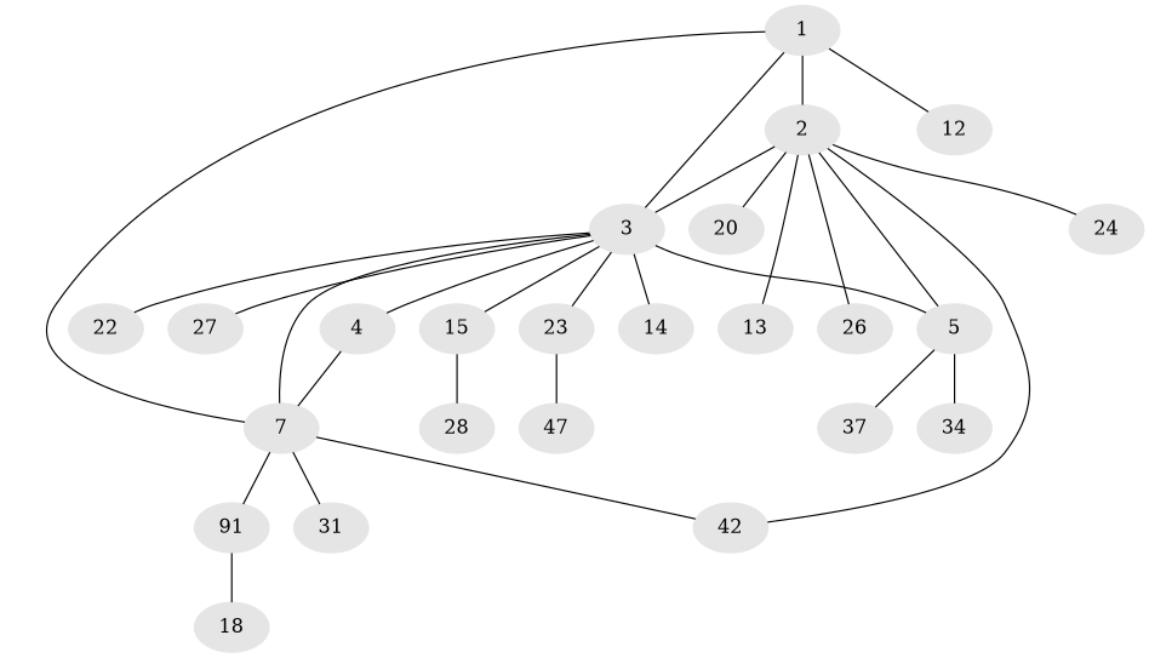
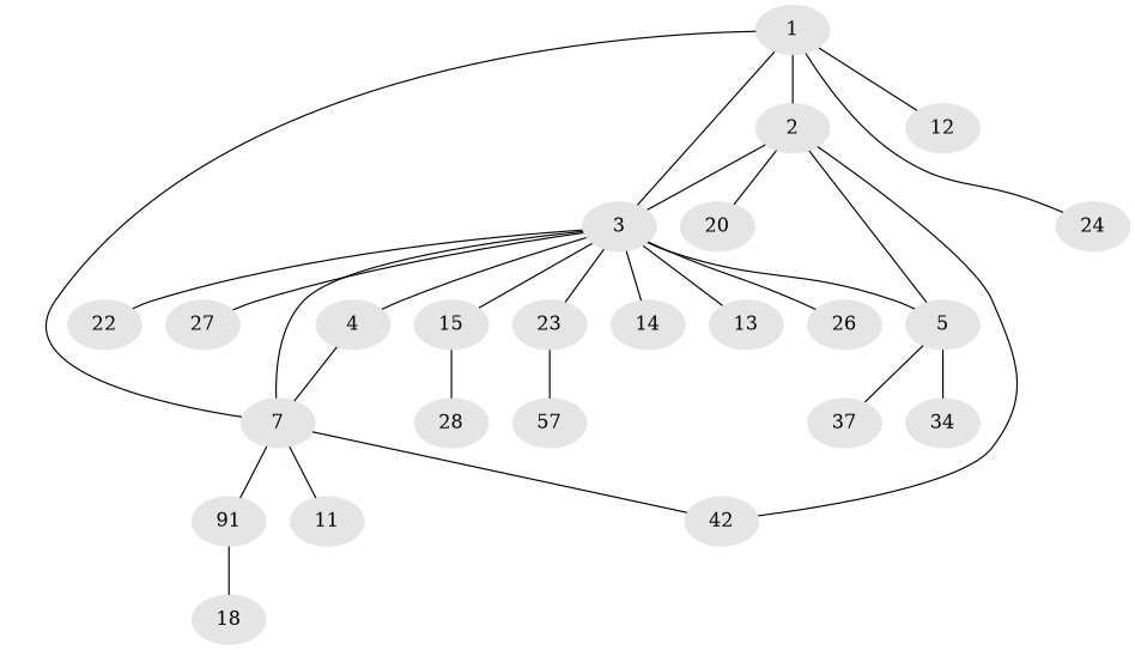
  graph {
    node [color=gray90 style=filled]
    1 [super="+44"]
    2 [super="+9"]
    3 [super="+29+45+32+43+38+21+10+6"]
    7 [super="+8"]
    12
    5
    20
    24 [super="+25"]
    42
    4
    13
    14
    15
    22
    23
    26
    27
    n18 [label=91 super="+17"]
-   31 [super="+46+36"]
+   31 [super="+46+36" label=11]
    34
    37
    28
-   47
+   47 [label=57]
    18 [super="+19"]
    1 -- 2
    1 -- 3
    1 -- 7
    1 -- 12
    2 -- 3 [weight=2]
    2 -- 5
    2 -- 20
-   2 -- 24
+   1 -- 24
    2 -- 42
    3 -- 7 [weight=2]
    3 -- 5 [weight=2]
    3 -- 4
-   2 -- 13
+   3 -- 13
    3 -- 14
    3 -- 15
    3 -- 22
    3 -- 23
-   2 -- 26
+   3 -- 26
    3 -- 27
    7 -- 42
    7 -- n18
    7 -- 31
    5 -- 34
    5 -- 37
    4 -- 7
    15 -- 28
    23 -- 47
    n18 -- 18
  }
